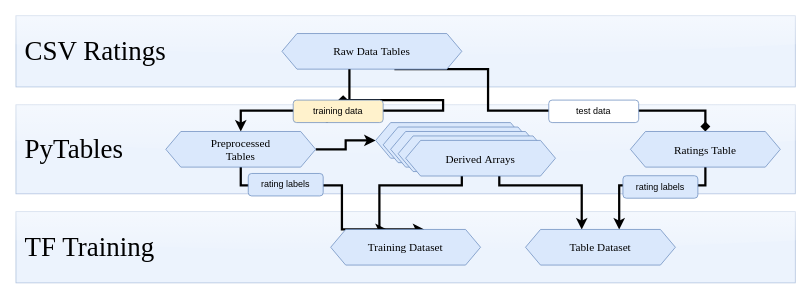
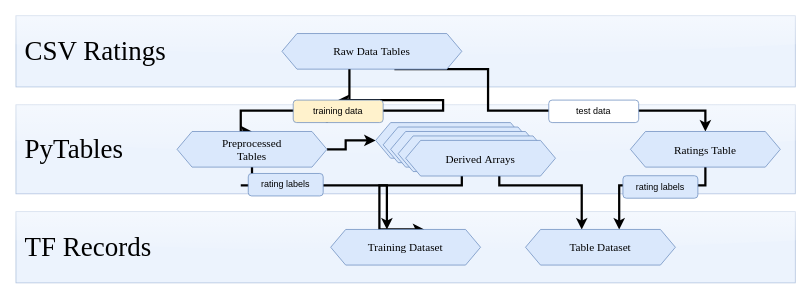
  <mxCell id="0" />
  <mxCell id="1" parent="0" />
- <mxCell id="2" value="&lt;font style=&quot;font-size: 36px;&quot;&gt;TF Training&lt;/font&gt;" style="rounded=0;whiteSpace=wrap;html=1;align=left;spacingLeft=10;fontFamily=Garamond;strokeWidth=1;opacity=50;glass=1;fillColor=#dae8fc;strokeColor=#6c8ebf;" parent="1" vertex="1"><mxGeometry x="20" y="281.928" width="1040" height="95.072" as="geometry" /></mxCell>
+ <mxCell id="2" value="&lt;font style=&quot;font-size: 36px;&quot;&gt;TF Records&lt;/font&gt;" style="rounded=0;whiteSpace=wrap;html=1;align=left;spacingLeft=10;fontFamily=Garamond;strokeWidth=1;opacity=50;glass=1;fillColor=#dae8fc;strokeColor=#6c8ebf;" parent="1" vertex="1"><mxGeometry x="20" y="281.928" width="1040" height="95.072" as="geometry" /></mxCell>
  <mxCell id="3" value="&lt;font style=&quot;font-size: 36px;&quot;&gt;CSV Ratings&lt;/font&gt;" style="rounded=0;whiteSpace=wrap;html=1;align=left;spacingLeft=10;fontFamily=Garamond;strokeWidth=1;opacity=50;glass=1;labelBorderColor=none;labelBackgroundColor=none;textShadow=0;fillColor=#dae8fc;strokeColor=#6c8ebf;" parent="1" vertex="1"><mxGeometry x="20" y="20.478" width="1040" height="95.072" as="geometry" /></mxCell>
  <mxCell id="4" value="&lt;font style=&quot;font-size: 36px;&quot;&gt;PyTables&lt;/font&gt;" style="rounded=0;whiteSpace=wrap;html=1;spacingLeft=10;align=left;fontFamily=Garamond;opacity=50;glass=1;fillColor=#dae8fc;strokeColor=#6c8ebf;" parent="1" vertex="1"><mxGeometry x="20" y="139.319" width="1040" height="118.841" as="geometry" /></mxCell>
  <mxCell id="5" style="edgeStyle=orthogonalEdgeStyle;rounded=0;orthogonalLoop=1;jettySize=auto;html=1;exitX=0.375;exitY=1;exitDx=0;exitDy=0;entryX=0.5;entryY=0;entryDx=0;entryDy=0;strokeWidth=3;" parent="1" source="23" target="10" edge="1"><mxGeometry relative="1" as="geometry"><Array as="points"><mxPoint x="320" y="147" /></Array></mxGeometry></mxCell>
- <mxCell id="6" style="edgeStyle=orthogonalEdgeStyle;rounded=0;orthogonalLoop=1;jettySize=auto;html=1;exitX=0.625;exitY=1;exitDx=0;exitDy=0;strokeWidth=3;endArrow=diamond;" parent="1" source="7" target="20" edge="1"><mxGeometry relative="1" as="geometry"><Array as="points"><mxPoint x="650" y="147" /><mxPoint x="940" y="147" /></Array></mxGeometry></mxCell>
+ <mxCell id="6" style="edgeStyle=orthogonalEdgeStyle;rounded=0;orthogonalLoop=1;jettySize=auto;html=1;exitX=0.625;exitY=1;exitDx=0;exitDy=0;strokeWidth=3;" parent="1" source="7" target="20" edge="1"><mxGeometry relative="1" as="geometry"><Array as="points"><mxPoint x="650" y="147" /><mxPoint x="940" y="147" /></Array></mxGeometry></mxCell>
  <mxCell id="7" value="Raw Data&amp;nbsp;&lt;span style=&quot;background-color: initial;&quot;&gt;Tables&lt;/span&gt;" style="shape=hexagon;perimeter=hexagonPerimeter2;whiteSpace=wrap;html=1;fixedSize=1;fontFamily=Verdana;fontSize=15;fillColor=#dae8fc;strokeColor=#6c8ebf;" parent="1" vertex="1"><mxGeometry x="375" y="44.246" width="240" height="47.536" as="geometry" /></mxCell>
  <mxCell id="8" style="edgeStyle=orthogonalEdgeStyle;rounded=0;orthogonalLoop=1;jettySize=auto;html=1;exitX=1;exitY=0.5;exitDx=0;exitDy=0;entryX=0;entryY=0.5;entryDx=0;entryDy=0;strokeWidth=3;" parent="1" source="10" target="11" edge="1"><mxGeometry relative="1" as="geometry"><Array as="points"><mxPoint x="460" y="198.739" /><mxPoint x="460" y="186.855" /></Array></mxGeometry></mxCell>
  <mxCell id="9" style="edgeStyle=orthogonalEdgeStyle;rounded=0;orthogonalLoop=1;jettySize=auto;html=1;exitX=0.5;exitY=1;exitDx=0;exitDy=0;entryX=0.375;entryY=0;entryDx=0;entryDy=0;strokeWidth=3;" parent="1" source="10" target="18" edge="1"><mxGeometry relative="1" as="geometry"><Array as="points"><mxPoint x="320" y="247" /><mxPoint x="455" y="247" /></Array></mxGeometry></mxCell>
- <mxCell id="10" value="Preprocessed&lt;div style=&quot;font-size: 15px;&quot;&gt;Tables&lt;/div&gt;" style="shape=hexagon;perimeter=hexagonPerimeter2;whiteSpace=wrap;html=1;fixedSize=1;fontFamily=Verdana;fontSize=15;fillColor=#dae8fc;strokeColor=#6c8ebf;" parent="1" vertex="1"><mxGeometry x="220" y="174.971" width="200" height="47.536" as="geometry" /></mxCell>
+ <mxCell id="10" value="Preprocessed&lt;div style=&quot;font-size: 15px;&quot;&gt;Tables&lt;/div&gt;" style="shape=hexagon;perimeter=hexagonPerimeter2;whiteSpace=wrap;html=1;fixedSize=1;fontFamily=Verdana;fontSize=15;fillColor=#dae8fc;strokeColor=#6c8ebf;" parent="1" vertex="1"><mxGeometry x="235" y="174.971" width="200" height="47.536" as="geometry" /></mxCell>
  <mxCell id="11" value="" style="shape=hexagon;perimeter=hexagonPerimeter2;whiteSpace=wrap;html=1;fixedSize=1;fontFamily=Verdana;fontSize=20;fillColor=#dae8fc;strokeColor=#6c8ebf;" parent="1" vertex="1"><mxGeometry x="500" y="163.087" width="200" height="47.536" as="geometry" /></mxCell>
  <mxCell id="12" value="" style="shape=hexagon;perimeter=hexagonPerimeter2;whiteSpace=wrap;html=1;fixedSize=1;fontFamily=Verdana;fontSize=20;fillColor=#dae8fc;strokeColor=#6c8ebf;" parent="1" vertex="1"><mxGeometry x="510" y="169.029" width="200" height="47.536" as="geometry" /></mxCell>
  <mxCell id="13" value="" style="shape=hexagon;perimeter=hexagonPerimeter2;whiteSpace=wrap;html=1;fixedSize=1;fontFamily=Verdana;fontSize=15;fillColor=#dae8fc;strokeColor=#6c8ebf;" parent="1" vertex="1"><mxGeometry x="520" y="174.971" width="200" height="47.536" as="geometry" /></mxCell>
  <mxCell id="14" value="" style="shape=hexagon;perimeter=hexagonPerimeter2;whiteSpace=wrap;html=1;fixedSize=1;fontFamily=Verdana;fontSize=20;fillColor=#dae8fc;strokeColor=#6c8ebf;" parent="1" vertex="1"><mxGeometry x="530" y="180.913" width="200" height="47.536" as="geometry" /></mxCell>
  <mxCell id="15" style="edgeStyle=orthogonalEdgeStyle;rounded=0;orthogonalLoop=1;jettySize=auto;html=1;exitX=0.375;exitY=1;exitDx=0;exitDy=0;entryX=0.625;entryY=0;entryDx=0;entryDy=0;strokeWidth=3;" parent="1" source="17" target="18" edge="1"><mxGeometry relative="1" as="geometry"><Array as="points"><mxPoint x="615" y="247" /><mxPoint x="505" y="247" /></Array></mxGeometry></mxCell>
  <mxCell id="16" style="edgeStyle=orthogonalEdgeStyle;rounded=0;orthogonalLoop=1;jettySize=auto;html=1;exitX=0.625;exitY=1;exitDx=0;exitDy=0;entryX=0.375;entryY=0;entryDx=0;entryDy=0;strokeWidth=3;" parent="1" source="17" target="21" edge="1"><mxGeometry relative="1" as="geometry"><Array as="points"><mxPoint x="665" y="247" /><mxPoint x="775" y="247" /></Array></mxGeometry></mxCell>
  <mxCell id="17" value="Derived&amp;nbsp;&lt;span style=&quot;background-color: initial;&quot;&gt;Arrays&lt;/span&gt;" style="shape=hexagon;perimeter=hexagonPerimeter2;whiteSpace=wrap;html=1;fixedSize=1;fontFamily=Verdana;fontSize=15;fillColor=#dae8fc;strokeColor=#6c8ebf;" parent="1" vertex="1"><mxGeometry x="540" y="186.855" width="200" height="47.536" as="geometry" /></mxCell>
  <mxCell id="18" value="Training Dataset" style="shape=hexagon;perimeter=hexagonPerimeter2;whiteSpace=wrap;html=1;fixedSize=1;fontFamily=Verdana;fontSize=15;fillColor=#dae8fc;strokeColor=#6c8ebf;" parent="1" vertex="1"><mxGeometry x="440" y="305.696" width="200" height="47.536" as="geometry" /></mxCell>
  <mxCell id="19" style="edgeStyle=orthogonalEdgeStyle;rounded=0;orthogonalLoop=1;jettySize=auto;html=1;exitX=0.5;exitY=1;exitDx=0;exitDy=0;entryX=0.625;entryY=0;entryDx=0;entryDy=0;strokeWidth=3;" parent="1" source="20" target="21" edge="1"><mxGeometry relative="1" as="geometry"><Array as="points"><mxPoint x="940" y="247" /><mxPoint x="825" y="247" /></Array></mxGeometry></mxCell>
  <mxCell id="20" value="Ratings&amp;nbsp;&lt;span style=&quot;background-color: initial; font-size: 15px;&quot;&gt;Table&lt;/span&gt;" style="shape=hexagon;perimeter=hexagonPerimeter2;whiteSpace=wrap;html=1;fixedSize=1;fontFamily=Verdana;fontSize=15;fillColor=#dae8fc;strokeColor=#6c8ebf;" parent="1" vertex="1"><mxGeometry x="840" y="174.971" width="200" height="47.536" as="geometry" /></mxCell>
  <mxCell id="21" value="Table Dataset" style="shape=hexagon;perimeter=hexagonPerimeter2;whiteSpace=wrap;html=1;fixedSize=1;fontFamily=Verdana;fontSize=15;fillColor=#dae8fc;strokeColor=#6c8ebf;" parent="1" vertex="1"><mxGeometry x="700" y="305.696" width="200" height="47.536" as="geometry" /></mxCell>
- <mxCell id="22" value="" style="edgeStyle=orthogonalEdgeStyle;rounded=0;orthogonalLoop=1;jettySize=auto;html=1;exitX=0.375;exitY=1;exitDx=0;exitDy=0;entryX=0.5;entryY=0;entryDx=0;entryDy=0;strokeWidth=3;endArrow=diamond;" parent="1" source="7" target="23" edge="1"><mxGeometry relative="1" as="geometry"><Array as="points"><mxPoint x="590" y="147" /></Array><mxPoint x="590" y="92" as="sourcePoint" /><mxPoint x="320" y="175" as="targetPoint" /></mxGeometry></mxCell>
+ <mxCell id="22" value="" style="edgeStyle=orthogonalEdgeStyle;rounded=0;orthogonalLoop=1;jettySize=auto;html=1;exitX=0.375;exitY=1;exitDx=0;exitDy=0;entryX=0.5;entryY=0;entryDx=0;entryDy=0;strokeWidth=3;" parent="1" source="7" target="23" edge="1"><mxGeometry relative="1" as="geometry"><Array as="points"><mxPoint x="590" y="147" /></Array><mxPoint x="590" y="92" as="sourcePoint" /><mxPoint x="320" y="175" as="targetPoint" /></mxGeometry></mxCell>
  <mxCell id="23" value="training data" style="rounded=1;whiteSpace=wrap;html=1;fillColor=#fff2cc;strokeColor=#6c8ebf;" parent="1" vertex="1"><mxGeometry x="390" y="133.09" width="120" height="30" as="geometry" /></mxCell>
  <mxCell id="24" value="test data" style="rounded=1;whiteSpace=wrap;html=1;fillColor=#ffffff;strokeColor=#6c8ebf;" parent="1" vertex="1"><mxGeometry x="731" y="133.09" width="120" height="30" as="geometry" /></mxCell>
  <mxCell id="25" value="rating labels" style="rounded=1;whiteSpace=wrap;html=1;fillColor=#dae8fc;strokeColor=#6c8ebf;" parent="1" vertex="1"><mxGeometry x="330" y="231" width="100" height="30" as="geometry" /></mxCell>
  <mxCell id="26" value="rating labels" style="rounded=1;whiteSpace=wrap;html=1;fillColor=#dae8fc;strokeColor=#6c8ebf;" parent="1" vertex="1"><mxGeometry x="830" y="234" width="100" height="30" as="geometry" /></mxCell>
